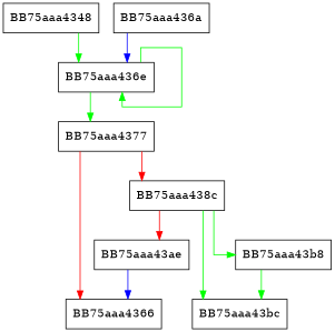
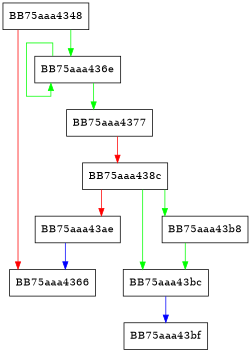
  digraph {
    splines=ortho
    node [shape=box]
    edge [color=green]
    BB75aaa4348
    BB75aaa4366
    BB75aaa436e
-   BB75aaa436a
    BB75aaa4377
    BB75aaa438c
    BB75aaa43bc
+   BB75aaa43bf
    BB75aaa43b8
    BB75aaa43ae
-   BB75aaa4377 -> BB75aaa4366 [color=red]
+   BB75aaa4348 -> BB75aaa4366 [color=red]
    BB75aaa4348 -> BB75aaa436e
    BB75aaa436e -> BB75aaa436e
    BB75aaa436e -> BB75aaa4377
-   BB75aaa436a -> BB75aaa436e [color=blue]
    BB75aaa4377 -> BB75aaa438c [color=red]
    BB75aaa438c -> BB75aaa43bc
    BB75aaa438c -> BB75aaa43b8
    BB75aaa438c -> BB75aaa43ae [color=red]
+   BB75aaa43bc -> BB75aaa43bf [color=blue]
    BB75aaa43b8 -> BB75aaa43bc
    BB75aaa43ae -> BB75aaa4366 [color=blue]
  }
